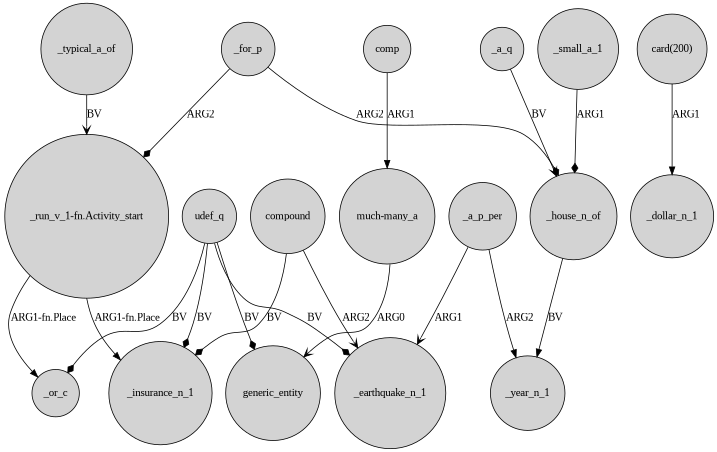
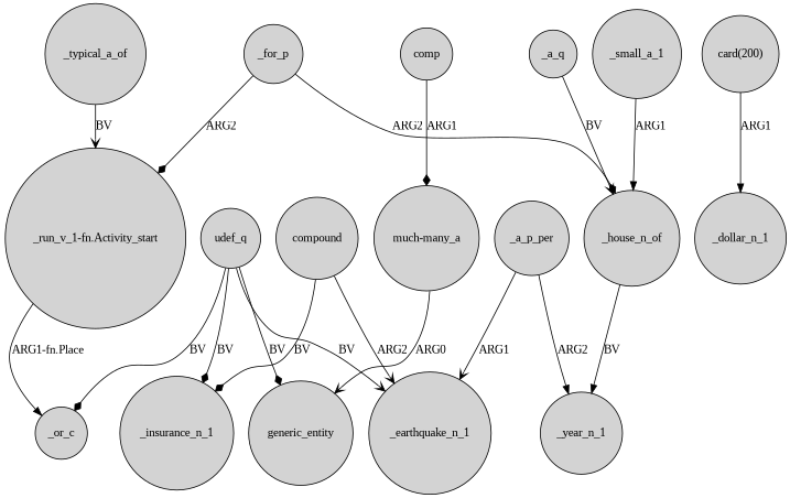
  digraph {
    fontname="Liberation Serif"
    node [fontname="Liberation Serif" shape=circle style=filled]
    edge [arrowhead=normal fontname="Liberation Serif"]
    udef_q
    _insurance_n_1
    generic_entity
    _or_c
    _earthquake_n_1
    _for_p
    "_run_v_1-fn.Activity_start"
    _house_n_of
    _year_n_1
    _a_p_per
    compound
    comp
    "much-many_a"
    _a_q
    "card(200)"
    _dollar_n_1
    _typical_a_of
    _small_a_1
    udef_q -> _insurance_n_1 [arrowhead=diamond label=BV]
    udef_q -> generic_entity [arrowhead=diamond label=BV]
    udef_q -> _or_c [arrowhead=diamond label=BV]
-   udef_q -> _earthquake_n_1 [arrowhead=diamond label=BV]
+   udef_q -> _earthquake_n_1 [arrowhead=vee label=BV]
    _for_p -> "_run_v_1-fn.Activity_start" [arrowhead=diamond label=ARG2]
    _for_p -> _house_n_of [arrowhead=diamond label=ARG2]
-   "_run_v_1-fn.Activity_start" -> _insurance_n_1 [label="ARG1-fn.Place"]
    "_run_v_1-fn.Activity_start" -> _or_c [label="ARG1-fn.Place"]
    _house_n_of -> _year_n_1 [label=BV]
    _a_p_per -> _earthquake_n_1 [arrowhead=vee label=ARG1]
    _a_p_per -> _year_n_1 [label=ARG2]
    compound -> _insurance_n_1 [arrowhead=diamond label=BV]
    compound -> _earthquake_n_1 [arrowhead=vee label=ARG2]
-   comp -> "much-many_a" [label=ARG1]
+   comp -> "much-many_a" [arrowhead=diamond label=ARG1]
    "much-many_a" -> generic_entity [arrowhead=vee label=ARG0]
    _a_q -> _house_n_of [arrowhead=vee label=BV]
    "card(200)" -> _dollar_n_1 [label=ARG1]
    _typical_a_of -> "_run_v_1-fn.Activity_start" [arrowhead=vee label=BV]
-   _small_a_1 -> _house_n_of [arrowhead=diamond label=ARG1]
+   _small_a_1 -> _house_n_of [label=ARG1]
  }
